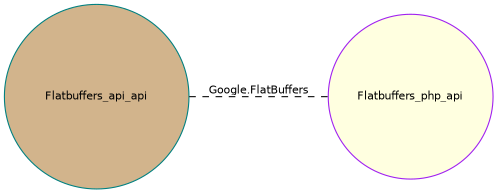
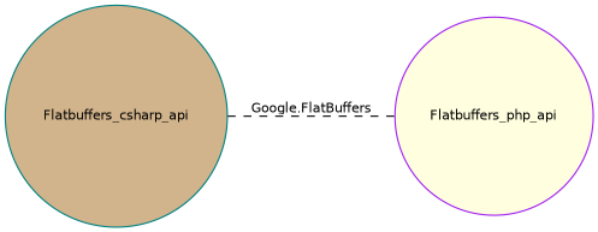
  digraph {
    rankdir=LR
    node [fontname=Helvetica fontsize=10 shape=circle style=filled]
-   n1 [color=teal fillcolor=tan fontcolor=black height=0.2 label=Flatbuffers_api_api width=0.4]
+   n1 [color=teal fillcolor=tan fontcolor=black height=0.2 label=Flatbuffers_csharp_api width=0.4]
    n2 [color=purple fillcolor=lightyellow height=0.2 label=Flatbuffers_php_api width=0.4]
    n1 -> n2 [color=black dir=none fontname=Helvetica fontsize=10 label="Google.FlatBuffers" labelfontname=Helvetica labelfontsize=10 shape=plaintext style=dashed]
  }
